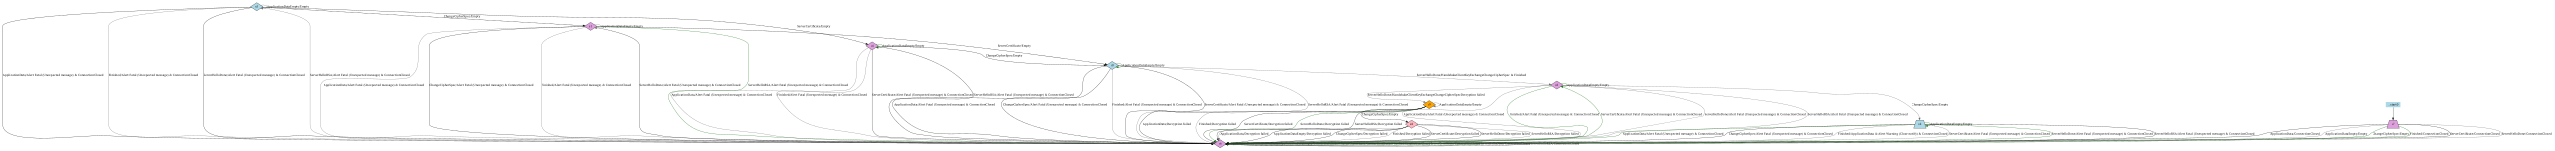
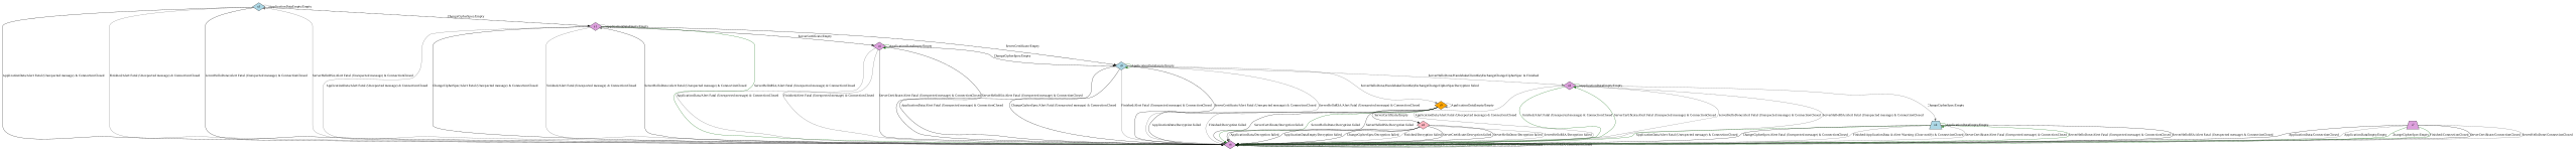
  digraph {
    fontname="PT Serif"
    node [fillcolor=plum fontname="PT Serif" shape=diamond style=filled]
    edge [color=gray40 fontname="PT Serif"]
    n1 [label=s7 shape=trapezium]
    n2 [label=s6]
    n3 [fillcolor=lightblue label=s5]
    n4 [label=s1]
    n5 [label=s4]
    n6 [fillcolor=lightblue label=s0]
    n7 [fillcolor=orange label=s9]
    n8 [label=s3]
    n9 [fillcolor=lightpink label=s8]
    n10 [fillcolor=lightblue label=s2 shape=trapezium]
-   __start0 [fillcolor=lightblue height=0 shape=none width=0]
    n1 -> n2 [color=black label="ApplicationData/ConnectionClosed"]
    n1 -> n2 [label="ApplicationDataEmpty/Empty"]
    n1 -> n2 [color=darkgreen label="ChangeCipherSpec/Empty"]
    n1 -> n2 [color=darkgreen label="Finished/ConnectionClosed"]
    n1 -> n2 [color=black label="ServerCertificate/ConnectionClosed"]
    n1 -> n2 [label="ServerHelloDone/ConnectionClosed"]
    n2 -> n2 [label="ApplicationData/ConnectionClosed"]
    n2 -> n2 [label="ApplicationDataEmpty/ConnectionClosed"]
    n2 -> n2 [label="ChangeCipherSpec/ConnectionClosed"]
    n2 -> n2 [label="Finished/ConnectionClosed"]
    n2 -> n2 [label="ServerCertificate/ConnectionClosed"]
    n2 -> n2 [color=darkgreen label="ServerHelloDone/ConnectionClosed"]
    n2 -> n2 [color=black label="ServerHelloRSA/ConnectionClosed"]
    n3 -> n2 [color=black label="ApplicationData/Alert Fatal (Unexpected message) & ConnectionClosed"]
    n3 -> n2 [label="Finished/Alert Fatal (Unexpected message) & ConnectionClosed"]
    n3 -> n2 [color=black label="ServerHelloDone/Alert Fatal (Unexpected message) & ConnectionClosed"]
    n3 -> n2 [label="ServerHelloRSA/Alert Fatal (Unexpected message) & ConnectionClosed"]
    n3 -> n3 [label="ApplicationDataEmpty/Empty"]
    n3 -> n4 [color=black label="ChangeCipherSpec/Empty"]
-   n3 -> n5 [color=black label="ServerCertificate/Empty"]
+   n4 -> n5 [color=black label="ServerCertificate/Empty"]
    n4 -> n2 [label="ApplicationData/Alert Fatal (Unexpected message) & ConnectionClosed"]
    n4 -> n2 [color=black label="ChangeCipherSpec/Alert Fatal (Unexpected message) & ConnectionClosed"]
    n4 -> n2 [label="Finished/Alert Fatal (Unexpected message) & ConnectionClosed"]
    n4 -> n2 [color=black label="ServerHelloDone/Alert Fatal (Unexpected message) & ConnectionClosed"]
    n4 -> n2 [color=darkgreen label="ServerHelloRSA/Alert Fatal (Unexpected message) & ConnectionClosed"]
    n4 -> n4 [label="ApplicationDataEmpty/Empty"]
    n4 -> n6 [color=black label="ServerCertificate/Empty"]
    n5 -> n2 [label="ApplicationData/Alert Fatal (Unexpected message) & ConnectionClosed"]
    n5 -> n2 [label="Finished/Alert Fatal (Unexpected message) & ConnectionClosed"]
    n5 -> n2 [color=black label="ServerCertificate/Alert Fatal (Unexpected message) & ConnectionClosed"]
    n5 -> n2 [color=black label="ServerHelloRSA/Alert Fatal (Unexpected message) & ConnectionClosed"]
    n5 -> n5 [color=darkgreen label="ApplicationDataEmpty/Empty"]
    n5 -> n6 [color=black label="ChangeCipherSpec/Empty"]
    n6 -> n2 [color=black label="ApplicationData/Alert Fatal (Unexpected message) & ConnectionClosed"]
    n6 -> n2 [color=black label="ChangeCipherSpec/Alert Fatal (Unexpected message) & ConnectionClosed"]
    n6 -> n2 [label="Finished/Alert Fatal (Unexpected message) & ConnectionClosed"]
    n6 -> n2 [color=black label="ServerCertificate/Alert Fatal (Unexpected message) & ConnectionClosed"]
    n6 -> n2 [label="ServerHelloRSA/Alert Fatal (Unexpected message) & ConnectionClosed"]
    n6 -> n6 [color=darkgreen label="ApplicationDataEmpty/Empty"]
-   n8 -> n7 [label="ServerHelloDone/HandshakeClientKeyExchangeChangeCipherSpecDecryption failed"]
+   n6 -> n7 [label="ServerHelloDone/HandshakeClientKeyExchangeChangeCipherSpecDecryption failed"]
    n6 -> n8 [label="ServerHelloDone/HandshakeClientKeyExchangeChangeCipherSpec & Finished"]
    n7 -> n2 [color=black label="ApplicationData/Decryption failed"]
    n7 -> n2 [label="Finished/Decryption failed"]
    n7 -> n2 [color=black label="ServerCertificate/Decryption failed"]
    n7 -> n2 [color=darkgreen label="ServerHelloDone/Decryption failed"]
    n7 -> n2 [color=black label="ServerHelloRSA/Decryption failed"]
    n7 -> n7 [label="ApplicationDataEmpty/Empty"]
-   n7 -> n9 [color=black label="ChangeCipherSpec/Empty"]
+   n7 -> n9 [color=black label="ServerCertificate/Empty"]
    n8 -> n2 [label="ApplicationData/Alert Fatal (Unexpected message) & ConnectionClosed"]
    n8 -> n2 [color=darkgreen label="Finished/Alert Fatal (Unexpected message) & ConnectionClosed"]
    n8 -> n2 [color=darkgreen label="ServerCertificate/Alert Fatal (Unexpected message) & ConnectionClosed"]
    n8 -> n2 [label="ServerHelloDone/Alert Fatal (Unexpected message) & ConnectionClosed"]
    n8 -> n2 [label="ServerHelloRSA/Alert Fatal (Unexpected message) & ConnectionClosed"]
    n8 -> n8 [color=darkgreen label="ApplicationDataEmpty/Empty"]
    n8 -> n10 [label="ChangeCipherSpec/Empty"]
    n9 -> n2 [label="ApplicationData/Decryption failed"]
    n9 -> n2 [color=black label="ApplicationDataEmpty/Decryption failed"]
    n9 -> n2 [color=black label="ChangeCipherSpec/Decryption failed"]
    n9 -> n2 [label="Finished/Decryption failed"]
    n9 -> n2 [color=black label="ServerCertificate/Decryption failed"]
    n9 -> n2 [color=black label="ServerHelloDone/Decryption failed"]
    n9 -> n2 [label="ServerHelloRSA/Decryption failed"]
    n10 -> n2 [color=darkgreen label="ApplicationData/Alert Fatal (Unexpected message) & ConnectionClosed"]
    n10 -> n2 [color=black label="ChangeCipherSpec/Alert Fatal (Unexpected message) & ConnectionClosed"]
    n10 -> n2 [label="Finished/ApplicationData & Alert Warning (Close notify) & ConnectionClosed"]
    n10 -> n2 [label="ServerCertificate/Alert Fatal (Unexpected message) & ConnectionClosed"]
    n10 -> n2 [color=darkgreen label="ServerHelloDone/Alert Fatal (Unexpected message) & ConnectionClosed"]
    n10 -> n2 [color=black label="ServerHelloRSA/Alert Fatal (Unexpected message) & ConnectionClosed"]
    n10 -> n10 [color=darkgreen label="ApplicationDataEmpty/Empty"]
-   __start0 -> n1 [color=black]
  }
